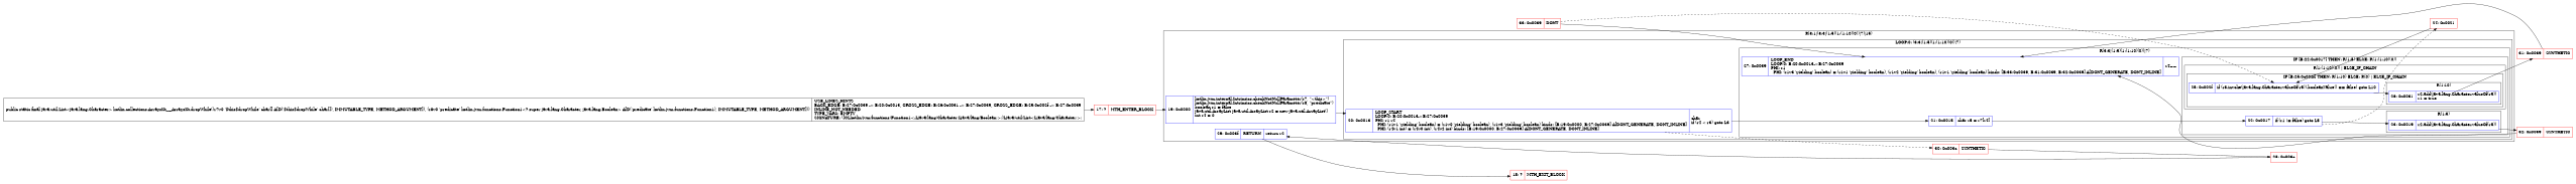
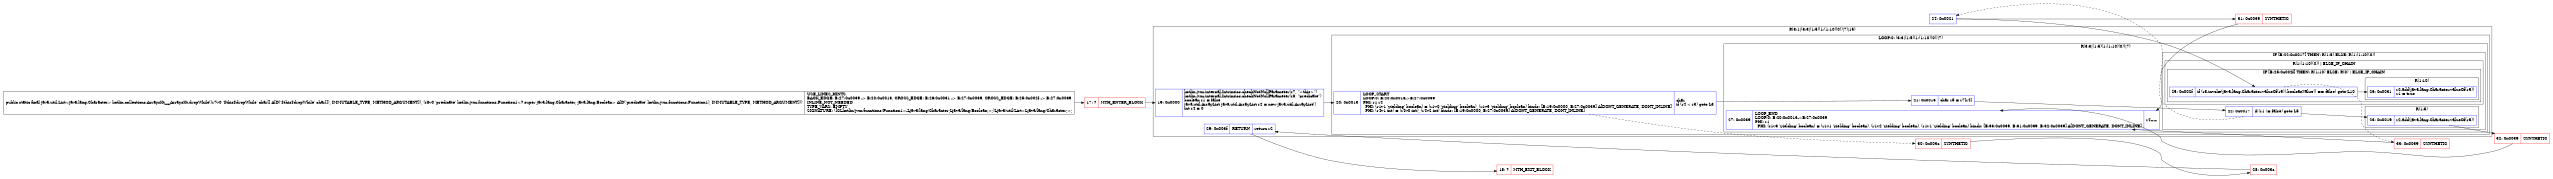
  digraph {
    rankdir=LR
    node [color=blue shape=record]
    n1 [label="{23\:\ 0x0019|r2.add(java.lang.Character.valueOf(r5))\l}"]
    n2 [label="{26\:\ 0x0031|r2.add(java.lang.Character.valueOf(r5))\lr1 = true\l}"]
    n3 [label="{25\:\ 0x002f|if (r8.invoke(java.lang.Character.valueOf(r5)).booleanValue() == false) goto L10\l}"]
    n4 [label="{22\:\ 0x0017|if (r1 != false) goto L5\l}"]
    n5 [label="{21\:\ 0x0015|char r5 = r7[r4]\l}"]
    n6 [label="{27\:\ 0x0039|LOOP_END\lLOOP:0: B:20:0x0013\-\>B:27:0x0039\lPHI: r1 \l  PHI: (r1v3 'yielding' boolean) = (r1v1 'yielding' boolean), (r1v2 'yielding' boolean), (r1v1 'yielding' boolean) binds: [B:33:0x0039, B:31:0x0039, B:32:0x0039] A[DONT_GENERATE, DONT_INLINE]\l|r4++\l}"]
    n7 [label="{20\:\ 0x0013|LOOP_START\lLOOP:0: B:20:0x0013\-\>B:27:0x0039\lPHI: r1 r4 \l  PHI: (r1v1 'yielding' boolean) = (r1v0 'yielding' boolean), (r1v3 'yielding' boolean) binds: [B:19:0x0000, B:27:0x0039] A[DONT_GENERATE, DONT_INLINE]\l  PHI: (r4v1 int) = (r4v0 int), (r4v2 int) binds: [B:19:0x0000, B:27:0x0039] A[DONT_GENERATE, DONT_INLINE]\l|char \lif (r4 \< r3) goto L3\l}"]
    n8 [label="{19\:\ 0x0000|kotlin.jvm.internal.Intrinsics.checkNotNullParameter(r7, \"\<this\>\")\lkotlin.jvm.internal.Intrinsics.checkNotNullParameter(r8, \"predicate\")\lboolean r1 = false\ljava.util.ArrayList java.util.ArrayList r2 = new java.util.ArrayList()\lint r4 = 0\l\l}"]
    n9 [label="{29\:\ 0x003f|RETURN\l|return r2\l}"]
    n10 [color=red label="{32\:\ 0x0039|SYNTHETIC\l}"]
    n11 [color=red label="{31\:\ 0x0039|SYNTHETIC\l}"]
-   n12 [color=red label="{33\:\ 0x0039|DONT\l}"]
-   n13 [color=red label="{24\:\ 0x0021}"]
+   n12 [color=red label="{33\:\ 0x0039|SYNTHETIC\l}"]
+   n13 [label="{24\:\ 0x0021}"]
    n14 [color=red label="{30\:\ 0x003c|SYNTHETIC\l}"]
    n15 [color=red label="{18\:\ ?|MTH_EXIT_BLOCK\l}"]
    n16 [color=red label="{28\:\ 0x003c}"]
    n17 [color=red label="{17\:\ ?|MTH_ENTER_BLOCK\l}"]
    n18 [label="{public static final java.util.List\<java.lang.Character\> kotlin.collections.ArraysKt___ArraysKt.dropWhile((r7v0 '$this$dropWhile' char[] A[D('$this$dropWhile' char[]), IMMUTABLE_TYPE, METHOD_ARGUMENT]), (r8v0 'predicate' kotlin.jvm.functions.Function1\<? super java.lang.Character, java.lang.Boolean\> A[D('predicate' kotlin.jvm.functions.Function1), IMMUTABLE_TYPE, METHOD_ARGUMENT]))  | USE_LINES_HINTS\lBACK_EDGE: B:27:0x0039 \-\> B:20:0x0013, CROSS_EDGE: B:26:0x0031 \-\> B:27:0x0039, CROSS_EDGE: B:25:0x002f \-\> B:27:0x0039\lINLINE_NOT_NEEDED\lTYPE_VARS: EMPTY\lSIGNATURE: ([CLkotlin\/jvm\/functions\/Function1\<\-Ljava\/lang\/Character;Ljava\/lang\/Boolean;\>;)Ljava\/util\/List\<Ljava\/lang\/Character;\>;\l}" color=""]
    subgraph cluster_1 {
      label="R(3:1|(3:3|(1:5)(1:(1:10)(0))|7)|15)"
      n8
      n9
      subgraph cluster_2 {
        label="LOOP:0: (3:3|(1:5)(1:(1:10)(0))|7)"
        n7
        subgraph cluster_3 {
          label="R(3:3|(1:5)(1:(1:10)(0))|7)"
          n5
          n6
          subgraph cluster_4 {
            label="IF [B:22:0x0017] THEN: R(1:5) ELSE: R(1:(1:10)(0))"
            n4
            subgraph cluster_5 {
              label="R(1:5)"
              n1
            }
            subgraph cluster_6 {
              label="R(1:(1:10)(0)) | ELSE_IF_CHAIN\l"
              subgraph cluster_7 {
                label="IF [B:25:0x002f] THEN: R(1:10) ELSE: R(0) | ELSE_IF_CHAIN\l"
                n3
                subgraph cluster_8 {
                  label="R(1:10)"
                  n2
                }
                subgraph cluster_9 {
                  label="R(0)"
                }
              }
            }
          }
        }
      }
    }
    n1 -> n10
-   n2 -> n11
+   n13 -> n11
    n3 -> n2
-   n12 -> n3 [style=dashed]
+   n3 -> n12 [style=dashed]
    n4 -> n1
    n4 -> n13 [style=dashed]
    n5 -> n4
    n7 -> n5
    n7 -> n14 [style=dashed]
    n8 -> n7
    n9 -> n15
    n10 -> n6
    n11 -> n6
    n12 -> n6
    n13 -> n3
    n14 -> n16
    n16 -> n9
    n17 -> n8
    n18 -> n17
  }
